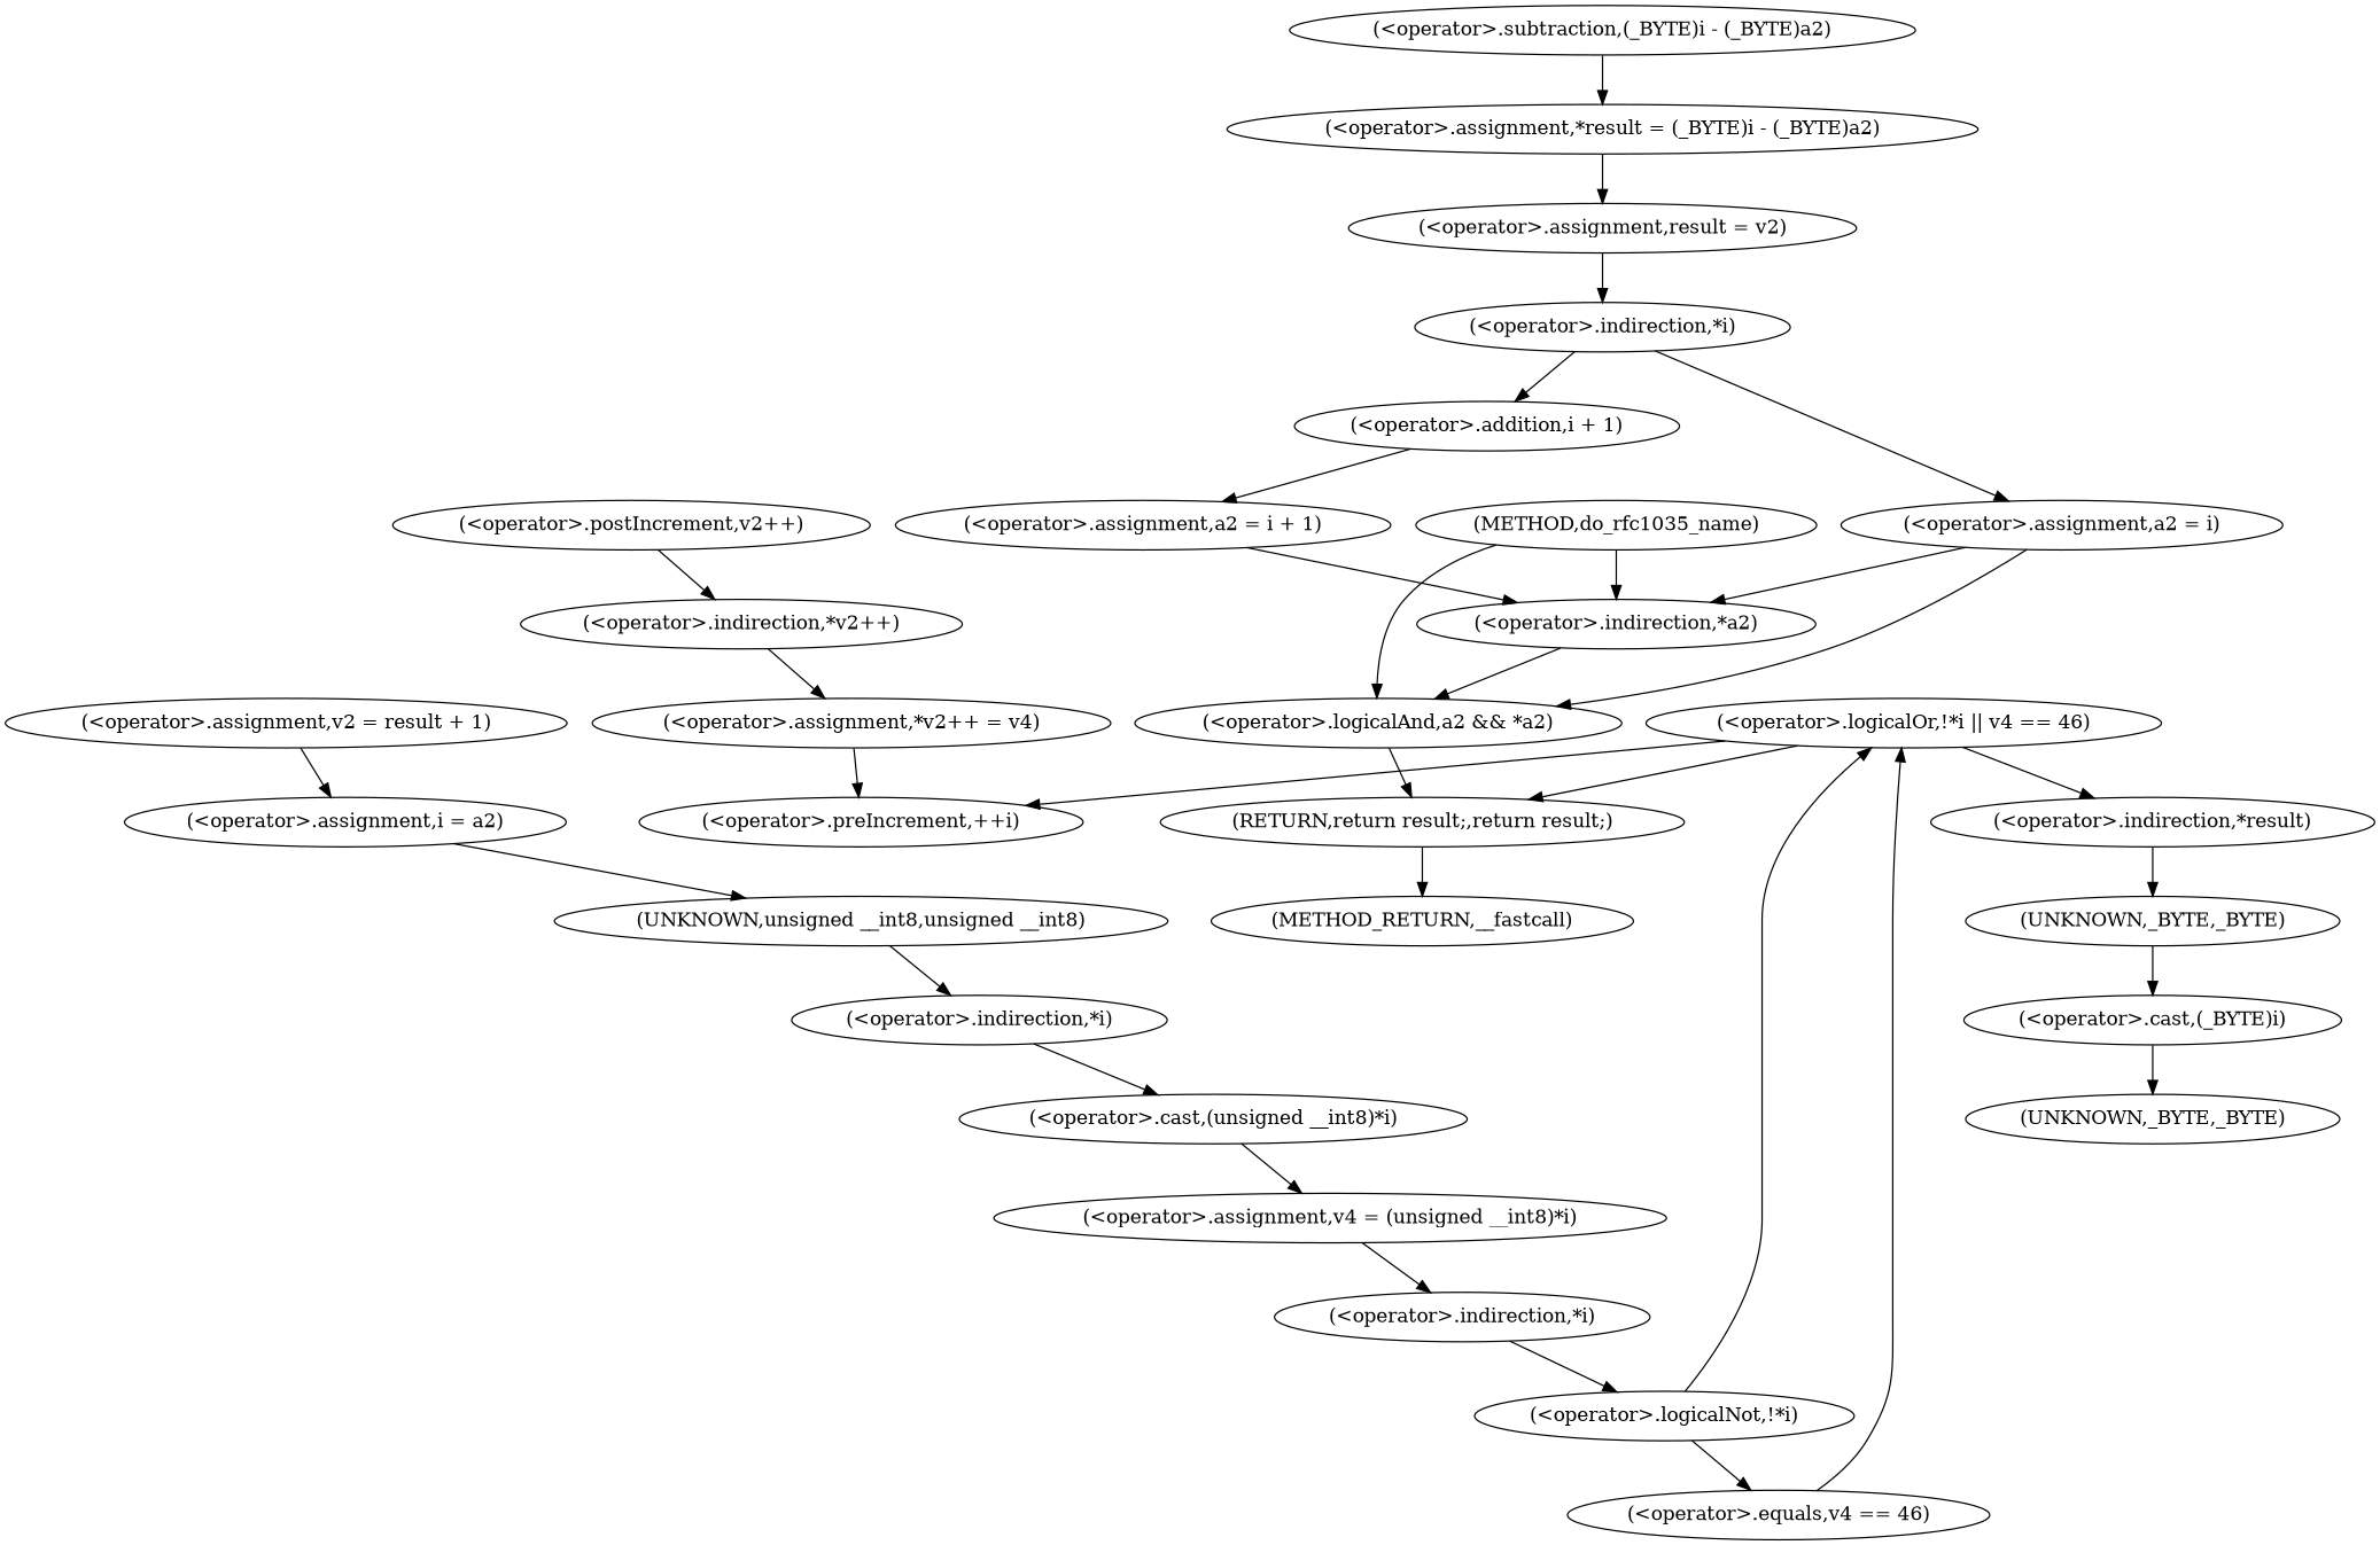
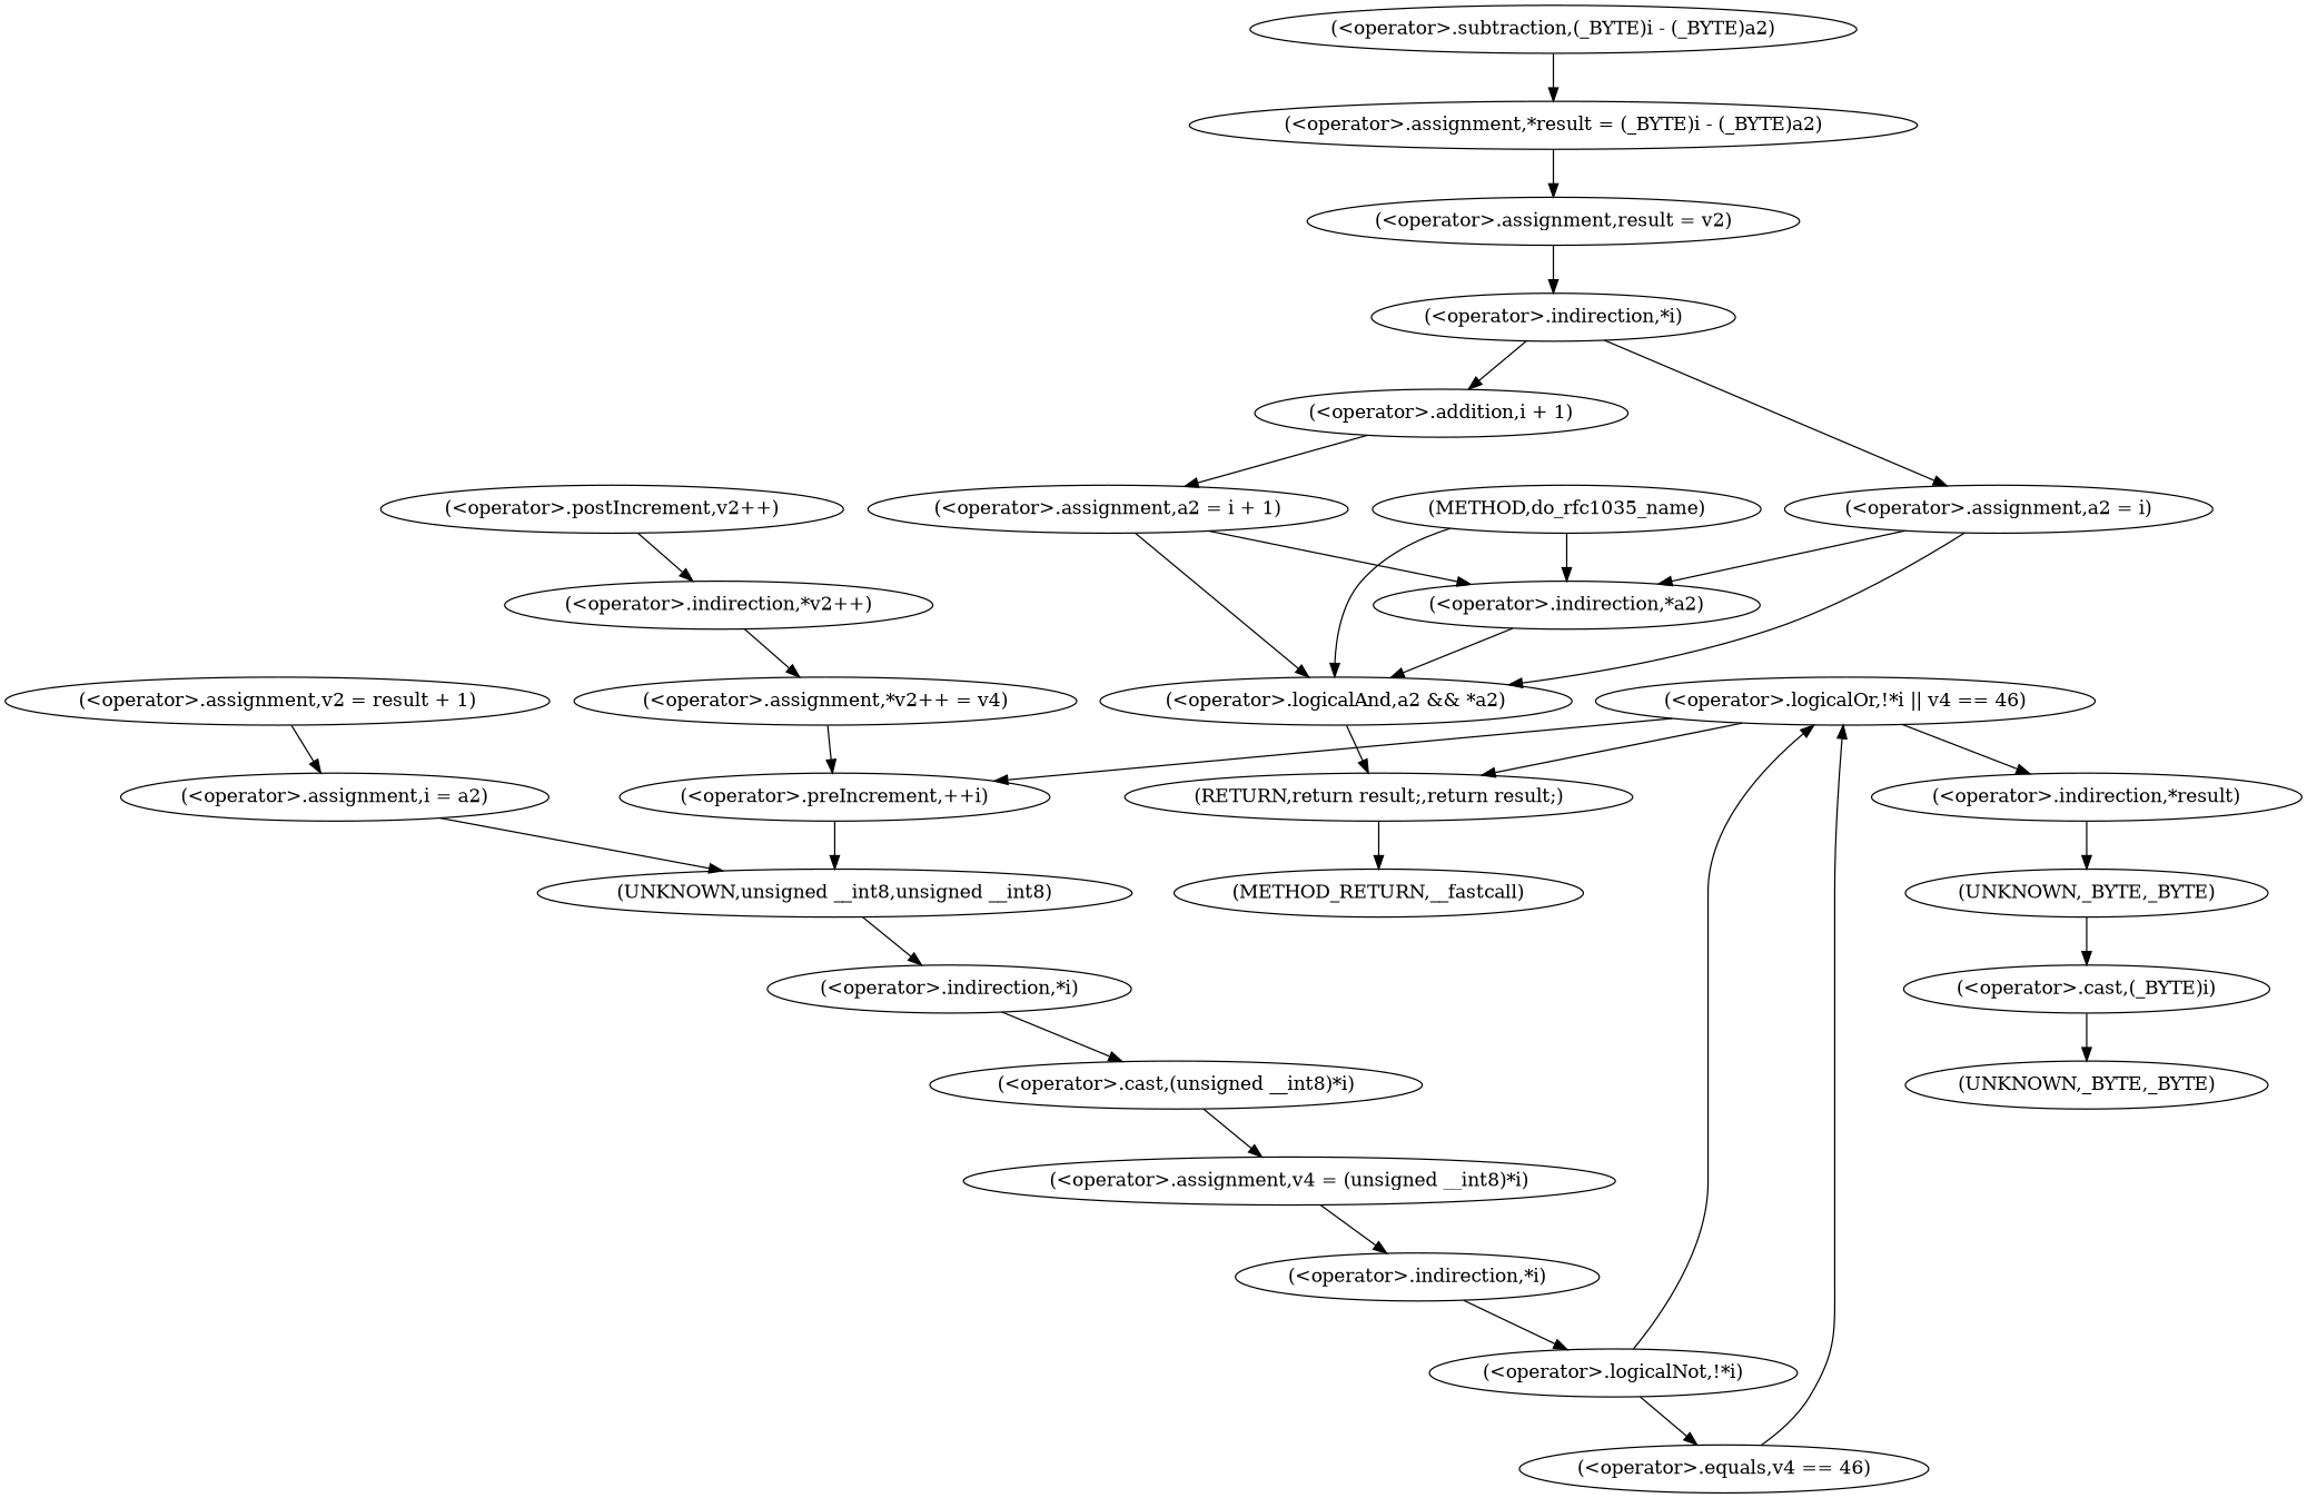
  digraph {
    n1 [label="(<operator>.logicalAnd,a2 && *a2)"]
    n2 [label="(RETURN,return result;,return result;)"]
    n3 [label="(METHOD_RETURN,__fastcall)"]
    n4 [label="(<operator>.indirection,*a2)"]
    n5 [label="(<operator>.assignment,v2 = result + 1)"]
    n6 [label="(<operator>.assignment,i = a2)"]
    n7 [label="(UNKNOWN,unsigned __int8,unsigned __int8)"]
    n8 [label="(<operator>.indirection,*i)"]
    n9 [label="(<operator>.preIncrement,++i)"]
    n10 [label="(<operator>.assignment,v4 = (unsigned __int8)*i)"]
    n11 [label="(<operator>.indirection,*i)"]
    n12 [label="(<operator>.logicalNot,!*i)"]
    n13 [label="(<operator>.cast,(unsigned __int8)*i)"]
    n14 [label="(<operator>.logicalOr,!*i || v4 == 46)"]
    n15 [label="(<operator>.indirection,*result)"]
    n16 [label="(<operator>.postIncrement,v2++)"]
    n17 [label="(<operator>.indirection,*v2++)"]
    n18 [label="(UNKNOWN,_BYTE,_BYTE)"]
    n19 [label="(<operator>.equals,v4 == 46)"]
    n20 [label="(<operator>.assignment,*v2++ = v4)"]
    n21 [label="(<operator>.assignment,*result = (_BYTE)i - (_BYTE)a2)"]
    n22 [label="(<operator>.assignment,result = v2)"]
    n23 [label="(<operator>.indirection,*i)"]
    n24 [label="(<operator>.cast,(_BYTE)i)"]
    n25 [label="(<operator>.subtraction,(_BYTE)i - (_BYTE)a2)"]
    n26 [label="(UNKNOWN,_BYTE,_BYTE)"]
    n27 [label="(<operator>.addition,i + 1)"]
    n28 [label="(<operator>.assignment,a2 = i)"]
    n29 [label="(<operator>.assignment,a2 = i + 1)"]
    n30 [label="(METHOD,do_rfc1035_name)"]
    n1 -> n2
    n2 -> n3
    n4 -> n1
    n5 -> n6
    n6 -> n7
    n7 -> n8
    n8 -> n13
+   n9 -> n7
    n10 -> n11
    n11 -> n12
    n12 -> n14
    n12 -> n19
    n13 -> n10
    n14 -> n2
    n14 -> n9
    n14 -> n15
    n15 -> n18
    n16 -> n17
    n17 -> n20
    n18 -> n24
    n19 -> n14
    n20 -> n9
    n21 -> n22
    n22 -> n23
    n23 -> n27
    n23 -> n28
    n24 -> n26
    n25 -> n21
    n27 -> n29
    n28 -> n1
    n28 -> n4
+   n29 -> n1
    n29 -> n4
    n30 -> n1
    n30 -> n4
  }
